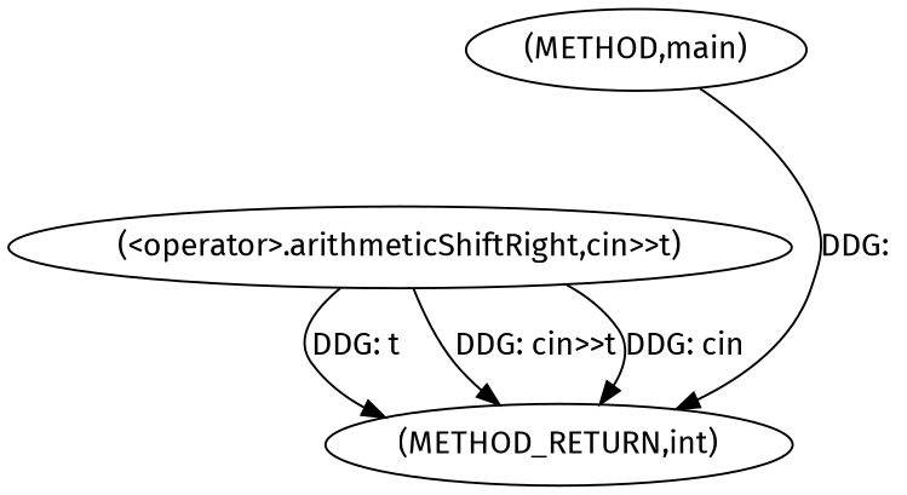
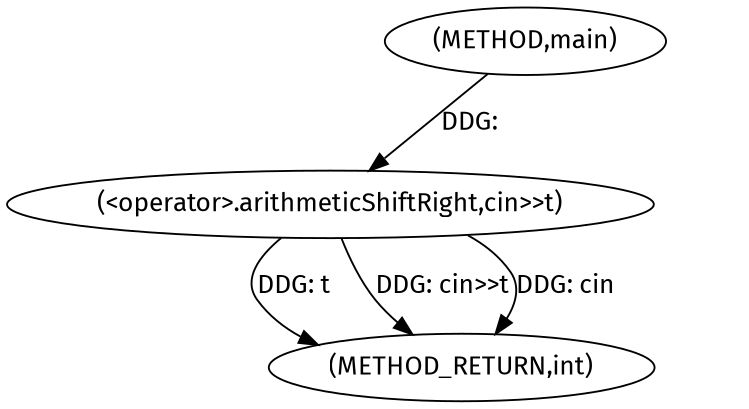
  digraph {
    fontname="Fira Sans"
    node [fontname="Fira Sans"]
    edge [fontname="Fira Sans"]
    n1 [label="(METHOD,main)"]
    n2 [label="(<operator>.arithmeticShiftRight,cin>>t)"]
    n3 [label="(METHOD_RETURN,int)"]
-   n1 -> n3 [label="DDG: "]
+   n1 -> n2 [label="DDG: "]
    n2 -> n3 [label="DDG: t"]
    n2 -> n3 [label="DDG: cin>>t"]
    n2 -> n3 [label="DDG: cin"]
  }
